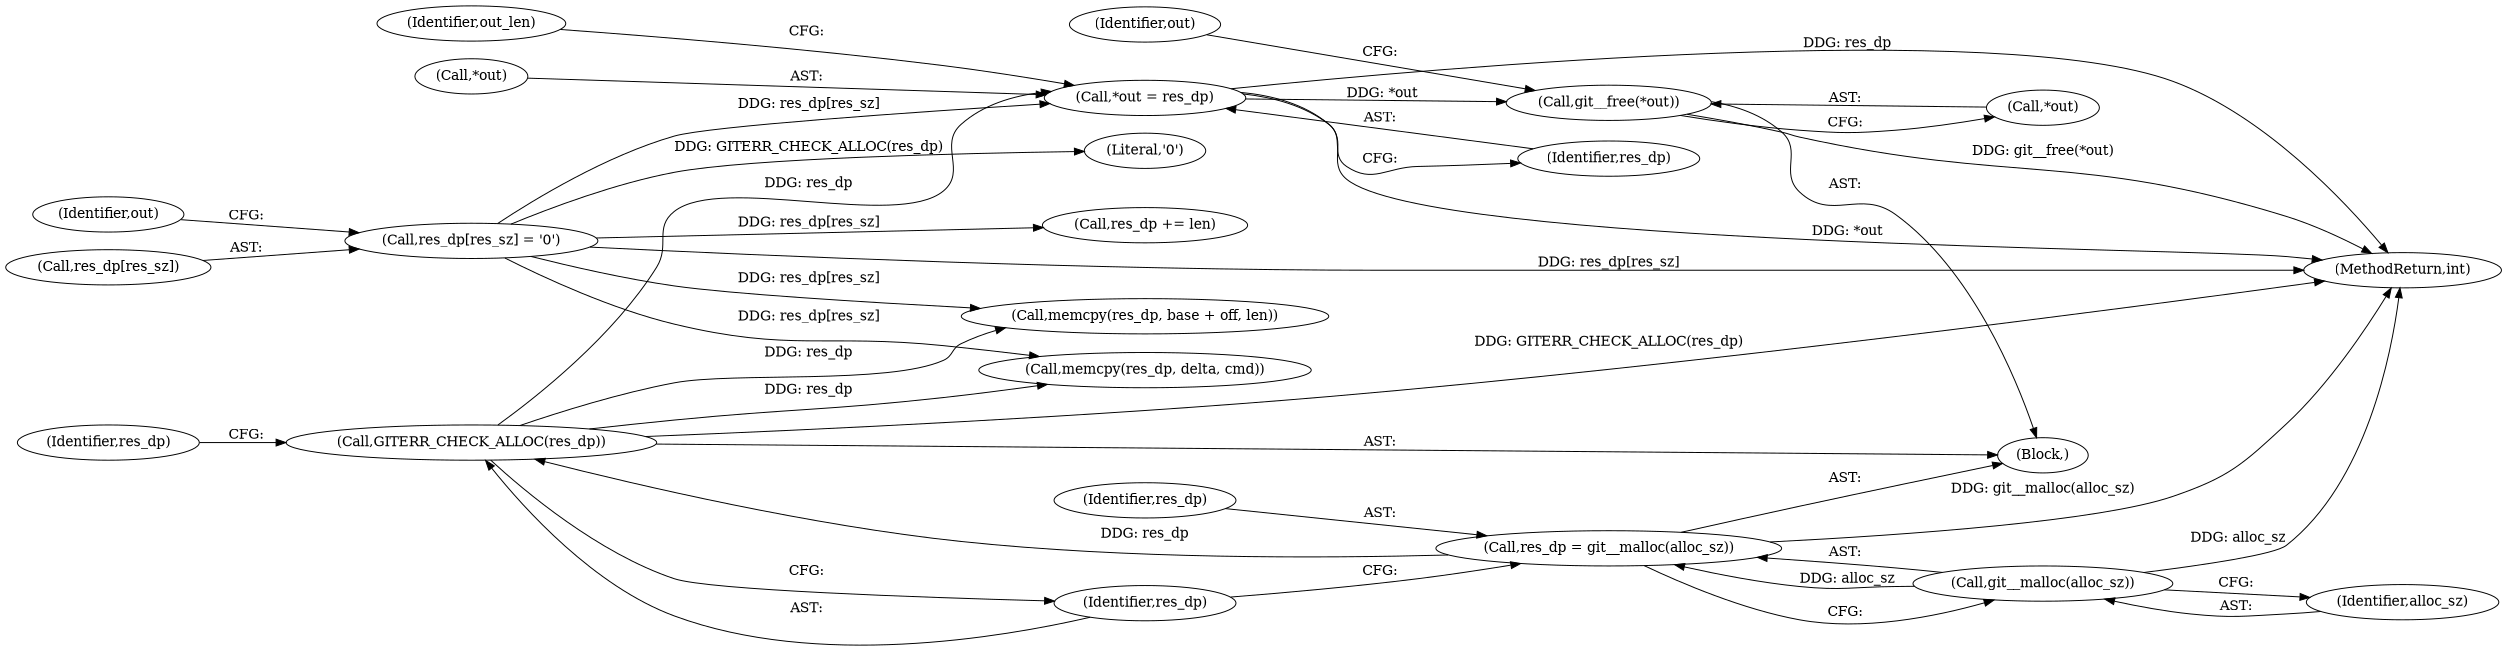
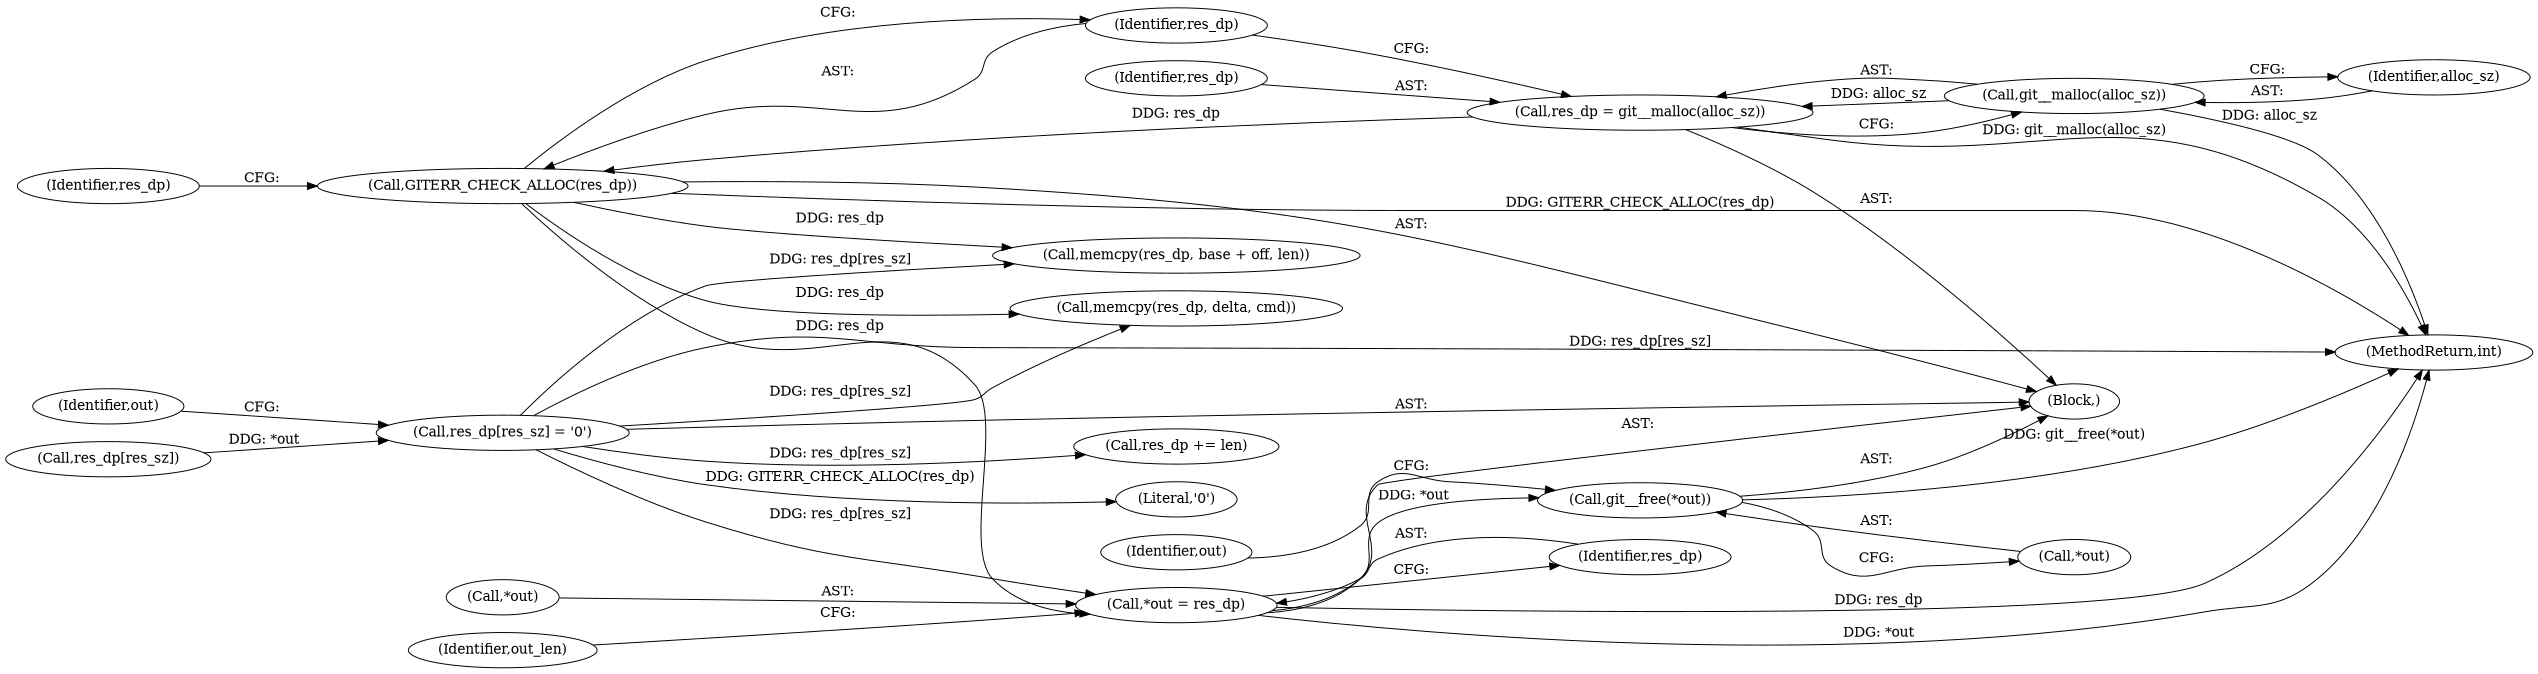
  digraph {
    rankdir=LR
    n1 [label="(Call,*out = res_dp)"]
    n2 [label="(Call,git__free(*out))"]
    n3 [label="(Block,)"]
    n4 [label="(MethodReturn,int)"]
    n5 [label="(Identifier,res_dp)"]
    n6 [label="(Call,*out)"]
    n7 [label="(Call,res_dp[res_sz] = '\0')"]
    n8 [label="(Call,memcpy(res_dp, delta, cmd))"]
    n9 [label="(Call,res_dp += len)"]
    n10 [label="(Call,memcpy(res_dp, base + off, len))"]
    n11 [label="(Literal,'\0')"]
    n12 [label="(Call,GITERR_CHECK_ALLOC(res_dp))"]
    n13 [label="(Identifier,res_dp)"]
    n14 [label="(Call,res_dp = git__malloc(alloc_sz))"]
    n15 [label="(Call,git__malloc(alloc_sz))"]
    n16 [label="(Identifier,alloc_sz)"]
    n17 [label="(Identifier,out_len)"]
    n18 [label="(Identifier,out)"]
    n19 [label="(Call,*out)"]
    n20 [label="(Call,res_dp[res_sz])"]
    n21 [label="(Identifier,out)"]
    n22 [label="(Identifier,res_dp)"]
    n23 [label="(Identifier,res_dp)"]
    n1 -> n2 [label="DDG: *out"]
+   n1 -> n3 [label="AST: "]
    n1 -> n4 [label="DDG: res_dp"]
    n1 -> n4 [label="DDG: *out"]
    n1 -> n5 [label="CFG: "]
    n2 -> n3 [label="AST: "]
    n2 -> n4 [label="DDG: git__free(*out)"]
    n2 -> n6 [label="CFG: "]
    n5 -> n1 [label="AST: "]
    n6 -> n2 [label="AST: "]
    n7 -> n1 [label="DDG: res_dp[res_sz]"]
+   n7 -> n3 [label="AST: "]
    n7 -> n4 [label="DDG: res_dp[res_sz]"]
    n7 -> n8 [label="DDG: res_dp[res_sz]"]
    n7 -> n9 [label="DDG: res_dp[res_sz]"]
    n7 -> n10 [label="DDG: res_dp[res_sz]"]
    n7 -> n11 [label="DDG: GITERR_CHECK_ALLOC(res_dp)"]
    n12 -> n1 [label="DDG: res_dp"]
    n12 -> n3 [label="AST: "]
    n12 -> n4 [label="DDG: GITERR_CHECK_ALLOC(res_dp)"]
    n12 -> n8 [label="DDG: res_dp"]
    n12 -> n10 [label="DDG: res_dp"]
    n12 -> n13 [label="CFG: "]
    n13 -> n12 [label="AST: "]
    n13 -> n14 [label="CFG: "]
    n14 -> n3 [label="AST: "]
    n14 -> n4 [label="DDG: git__malloc(alloc_sz)"]
    n14 -> n12 [label="DDG: res_dp"]
    n14 -> n15 [label="CFG: "]
    n15 -> n4 [label="DDG: alloc_sz"]
    n15 -> n14 [label="AST: "]
    n15 -> n14 [label="DDG: alloc_sz"]
    n15 -> n16 [label="CFG: "]
    n16 -> n15 [label="AST: "]
    n17 -> n1 [label="CFG: "]
    n18 -> n7 [label="CFG: "]
    n19 -> n1 [label="AST: "]
-   n20 -> n7 [label="AST: "]
+   n20 -> n7 [label="DDG: *out"]
    n21 -> n2 [label="CFG: "]
    n22 -> n12 [label="CFG: "]
    n23 -> n14 [label="AST: "]
  }
